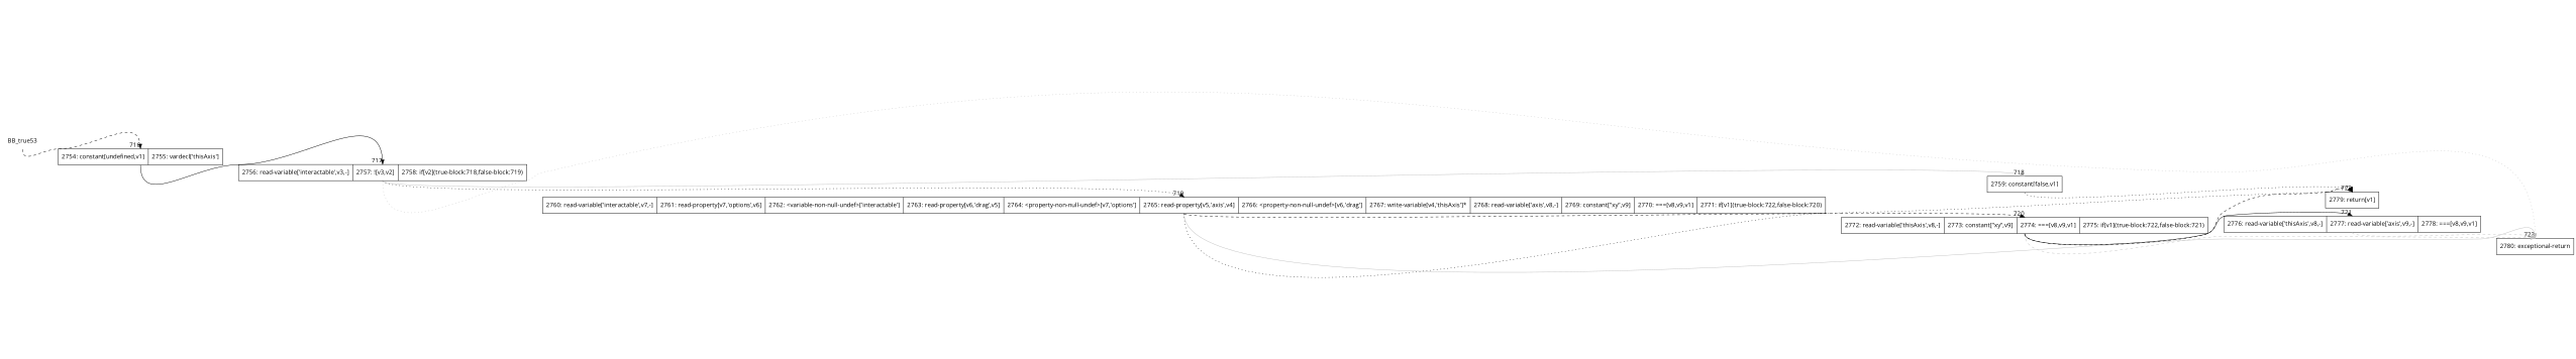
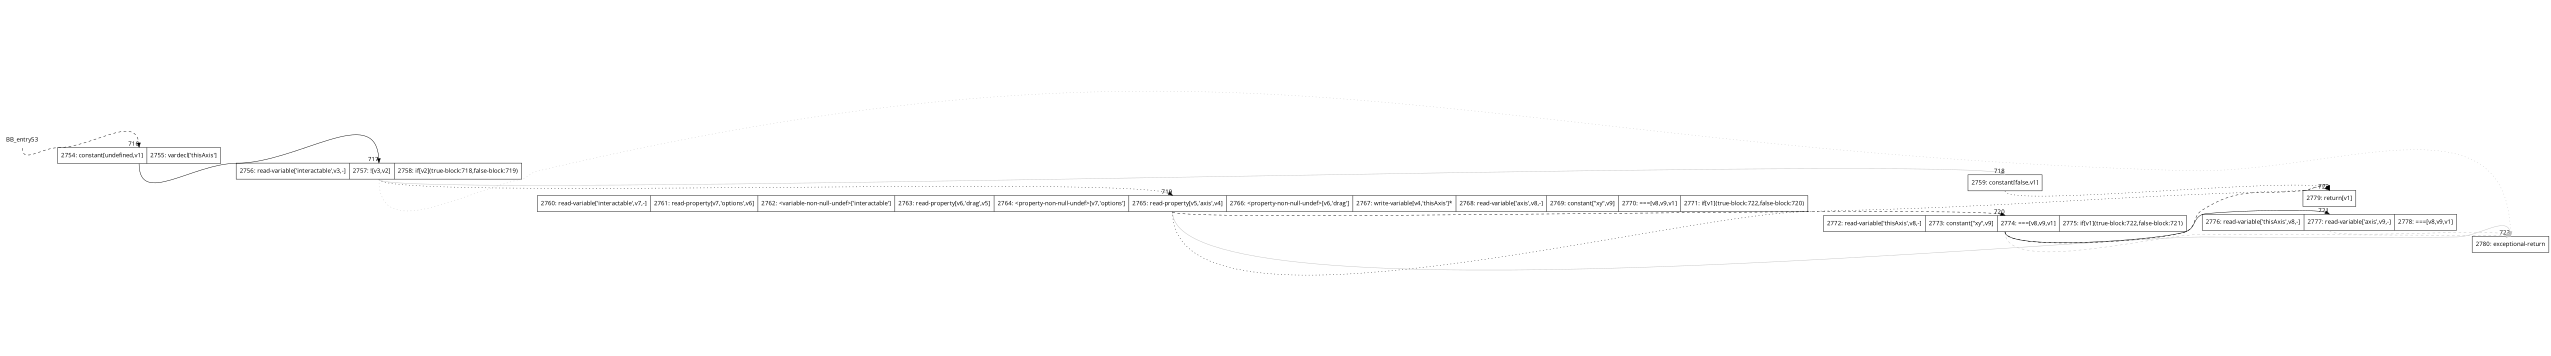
  digraph {
    fontname="Open Sans"
    rankdir=LR
    node [fontname="Open Sans" shape=record]
    edge [fontname="Open Sans" headport=n style=dashed tailport=s]
-   BB_entry53 [shape=none label=BB_true53]
+   BB_entry53 [shape=none]
    n2 [label="{2754: constant[undefined,v1]|2755: vardecl['thisAxis']}"]
    n3 [label="{2756: read-variable['interactable',v3,-]|2757: ![v3,v2]|2758: if[v2](true-block:718,false-block:719)}"]
    n4 [label="{2759: constant[false,v1]}"]
    n5 [label="{2760: read-variable['interactable',v7,-]|2761: read-property[v7,'options',v6]|2762: \<variable-non-null-undef\>['interactable']|2763: read-property[v6,'drag',v5]|2764: \<property-non-null-undef\>[v7,'options']|2765: read-property[v5,'axis',v4]|2766: \<property-non-null-undef\>[v6,'drag']|2767: write-variable[v4,'thisAxis']*|2768: read-variable['axis',v8,-]|2769: constant[\"xy\",v9]|2770: ===[v8,v9,v1]|2771: if[v1](true-block:722,false-block:720)}"]
    n6 [label="{2780: exceptional-return}"]
    n7 [label="{2779: return[v1]}"]
    n8 [label="{2772: read-variable['thisAxis',v8,-]|2773: constant[\"xy\",v9]|2774: ===[v8,v9,v1]|2775: if[v1](true-block:722,false-block:721)}"]
    n9 [label="{2776: read-variable['thisAxis',v8,-]|2777: read-variable['axis',v9,-]|2778: ===[v8,v9,v1]}"]
    BB_entry53 -> n2 [headlabel="    716"]
    n2 -> n3 [headlabel="      717" style=solid]
    n3 -> n4 [color=gray headlabel="      718" style=solid]
    n3 -> n5 [headlabel="      719" style=dotted]
    n3 -> n6 [color=gray headlabel="      723" style=dotted]
    n4 -> n7 [headlabel="      722" style=dotted]
    n5 -> n6 [color=gray style=solid]
    n5 -> n7 [style=dotted]
    n5 -> n8 [headlabel="      720"]
    n8 -> n6 [color=gray]
    n8 -> n7
    n8 -> n9 [headlabel="      721" style=solid]
    n9 -> n6 [color=gray]
  }
